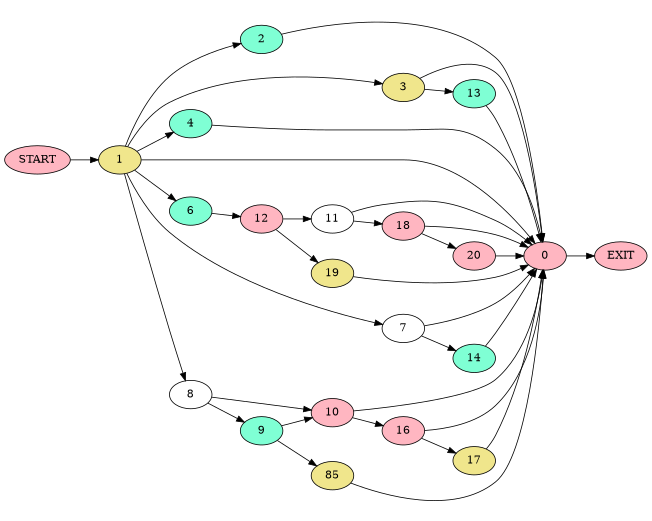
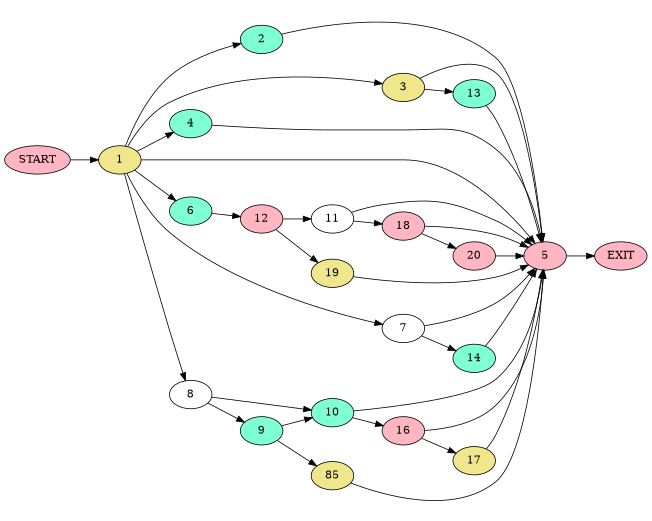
  digraph {
    rankdir=LR
    node [fillcolor=lightpink style=filled]
    n1 [label=START]
    1 [fillcolor=khaki]
    2 [fillcolor=aquamarine]
    3 [fillcolor=khaki]
    4 [fillcolor=aquamarine]
-   5 [label=0]
+   5
    6 [fillcolor=aquamarine]
    7 [fillcolor=white]
    8 [fillcolor=white]
    n10 [label=EXIT]
    13 [fillcolor=aquamarine]
    12
    14 [fillcolor=aquamarine]
    9 [fillcolor=aquamarine]
-   10
+   10 [fillcolor=aquamarine]
    11 [fillcolor=white]
    18
    19 [fillcolor=khaki]
    n19 [fillcolor=khaki label=85]
    16
    17 [fillcolor=khaki]
    20
    n1 -> 1
    1 -> 2
    1 -> 3
    1 -> 4
    1 -> 5
    1 -> 6
    1 -> 7
    1 -> 8
    2 -> 5
    3 -> 5
    3 -> 13
    4 -> 5
    5 -> n10
    6 -> 12
    7 -> 5
    7 -> 14
    8 -> 9
    8 -> 10
    13 -> 5
    12 -> 11
    12 -> 19
    14 -> 5
    9 -> 10
    9 -> n19
    10 -> 5
    10 -> 16
    11 -> 5
    11 -> 18
    18 -> 5
    18 -> 20
    19 -> 5
    n19 -> 5
    16 -> 5
    16 -> 17
    17 -> 5
    20 -> 5
  }
